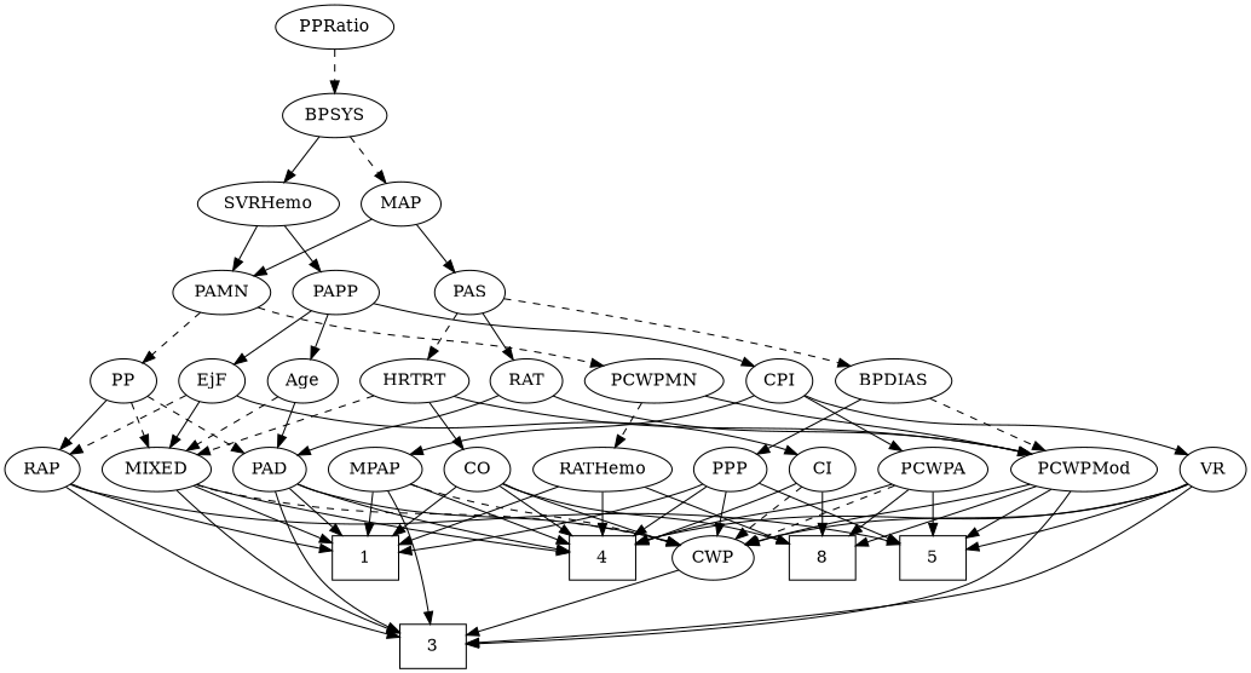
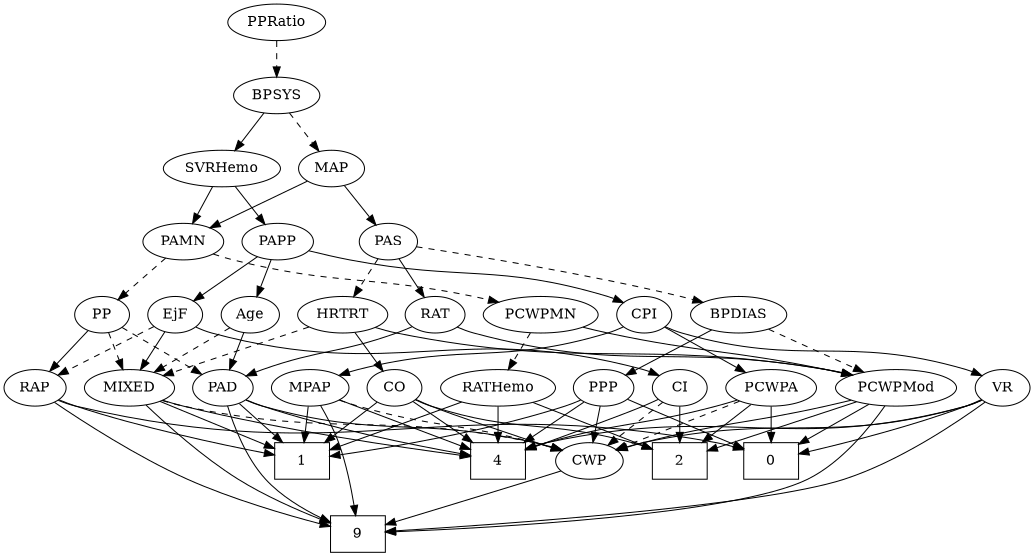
  strict digraph {
    edge [style=solid]
    1 [height=0.5 shape=box width=0.75]
-   2 [height=0.5 shape=box width=0.75 label=8]
-   3 [height=0.5 shape=box width=0.75]
+   2 [height=0.5 shape=box width=0.75]
+   3 [height=0.5 shape=box width=0.75 label=9]
    4 [height=0.5 shape=box width=0.75]
-   5 [height=0.5 shape=box width=0.75]
+   5 [height=0.5 shape=box width=0.75 label=0]
    RAP [height=0.5 width=0.77632]
    PAS [height=0.5 width=0.75]
    BPDIAS [height=0.5 width=1.1735]
    HRTRT [height=0.5 width=1.1013]
    RAT [height=0.5 width=0.75827]
    PCWPMod [height=0.5 width=1.4443]
    PPP [height=0.5 width=0.75]
    CO [height=0.5 width=0.75]
    MIXED [height=0.5 width=1.1193]
    PAD [height=0.5 width=0.79437]
    CWP [height=0.5 width=0.84854]
    PAMN [height=0.5 width=1.011]
    PCWPMN [height=0.5 width=1.3902]
    PP [height=0.5 width=0.75]
    RATHemo [height=0.5 width=1.3721]
    PCWPA [height=0.5 width=1.1555]
    CI [height=0.5 width=0.75]
    SVRHemo [height=0.5 width=1.3902]
    PAPP [height=0.5 width=0.88464]
    CPI [height=0.5 width=0.75]
    Age [height=0.5 width=0.75]
    EjF [height=0.5 width=0.75]
    MPAP [height=0.5 width=0.97491]
    VR [height=0.5 width=0.75]
    BPSYS [height=0.5 width=1.0471]
    MAP [height=0.5 width=0.84854]
    PPRatio [height=0.5 width=1.1013]
    RAP -> 1
    RAP -> 3
    RAP -> 5
    PAS -> BPDIAS [style=dashed]
    PAS -> HRTRT [style=dashed]
    PAS -> RAT
    BPDIAS -> PCWPMod [style=dashed]
    BPDIAS -> PPP
    HRTRT -> PCWPMod
    HRTRT -> CO
    HRTRT -> MIXED [style=dashed]
    RAT -> PCWPMod
    RAT -> PAD
    PCWPMod -> 2
    PCWPMod -> 3
    PCWPMod -> 5
    PCWPMod -> CWP
    PPP -> 1
    PPP -> 4
    PPP -> 5
    PPP -> CWP
    CO -> 1
    CO -> 2
    CO -> 4
    CO -> CWP
    MIXED -> 1
    MIXED -> 3
    MIXED -> 4
    MIXED -> CWP [style=dashed]
    PAD -> 1
    PAD -> 3
    PAD -> 4
    PAD -> CWP
    CWP -> 3
    PAMN -> PCWPMN [style=dashed]
    PAMN -> PP [style=dashed]
    PCWPMN -> PCWPMod
    PCWPMN -> RATHemo [style=dashed]
    PP -> RAP
    PP -> MIXED [style=dashed]
    PP -> PAD [style=dashed]
    RATHemo -> 1
    RATHemo -> 2
    RATHemo -> 4
    PCWPA -> 2
    PCWPA -> 4
    PCWPA -> 5
    PCWPA -> CWP [style=dashed]
    CI -> 2
    CI -> 4
    CI -> CWP [style=dashed]
    SVRHemo -> PAMN
    SVRHemo -> PAPP
    PAPP -> CPI
    PAPP -> Age
    PAPP -> EjF
    CPI -> PCWPA
    CPI -> MPAP
    CPI -> VR
    Age -> MIXED [style=dashed]
    Age -> PAD
    EjF -> RAP [style=dashed]
    EjF -> MIXED
    EjF -> CI
    MPAP -> 1
    MPAP -> 3
    MPAP -> 4
    MPAP -> CWP [style=dashed]
    VR -> 3
    VR -> 4
    VR -> 5
    VR -> CWP
    BPSYS -> SVRHemo
    BPSYS -> MAP [style=dashed]
    MAP -> PAS
    MAP -> PAMN
    PPRatio -> BPSYS [style=dashed]
  }
